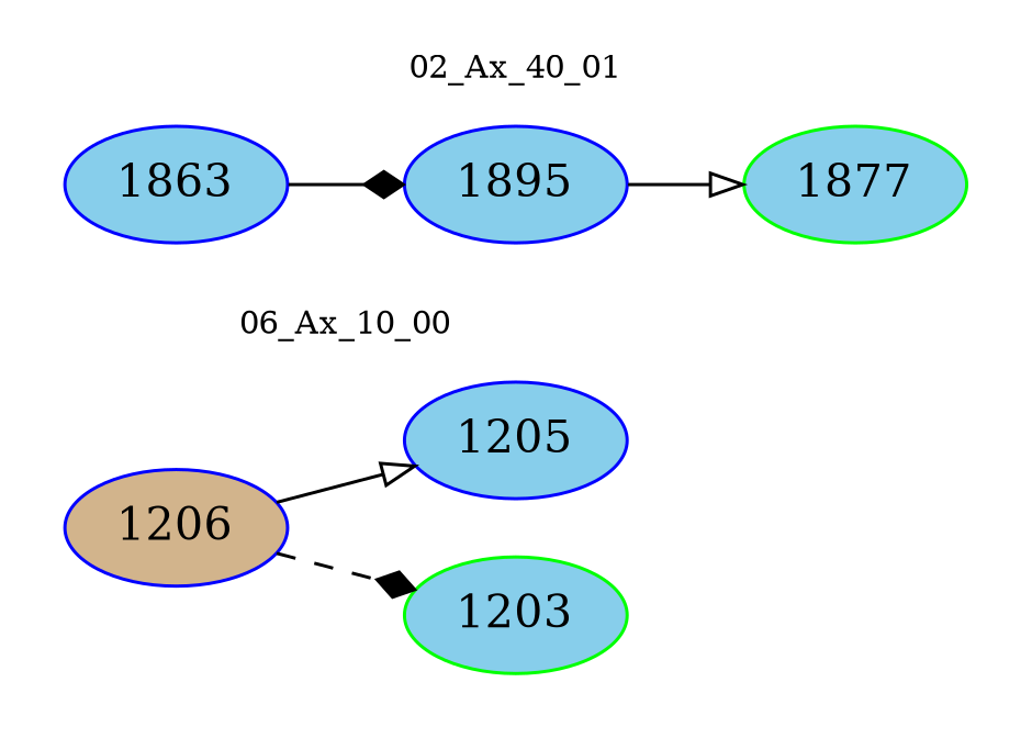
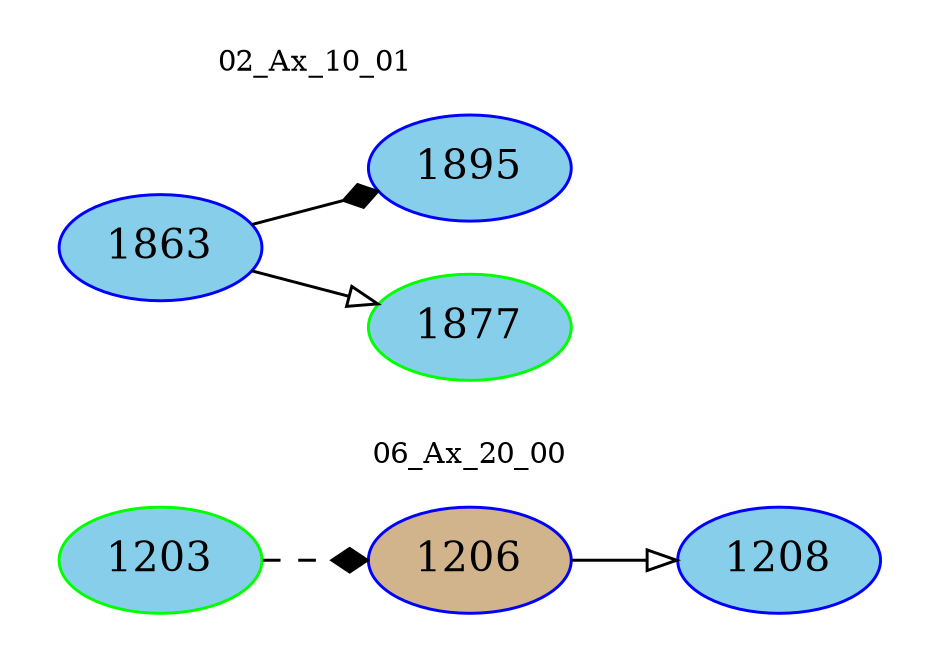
  digraph {
    rankdir=LR
    node [color=blue fillcolor=skyblue style=filled]
    edge [arrowhead=diamond color=black style=solid]
    n1 [fillcolor=tan label=1206]
    n2 [color=green label=1203]
-   n3 [label=1205]
+   n3 [label=1208]
    n4 [label=1863]
    n5 [color=green label=1877]
    n6 [label=1895]
    subgraph cluster_1 {
      color=white
      fontsize=10
-     label="06_Ax_10_00"
+     label="06_Ax_20_00"
      n1
      n2
      n3
    }
    subgraph cluster_2 {
      color=white
      fontsize=10
-     label="02_Ax_40_01"
+     label="02_Ax_10_01"
      n4
      n5
      n6
    }
-   n1 -> n2 [style=dashed]
+   n2 -> n1 [style=dashed]
    n1 -> n3 [arrowhead=onormal]
-   n6 -> n5 [arrowhead=onormal]
+   n4 -> n5 [arrowhead=onormal]
    n4 -> n6
  }
